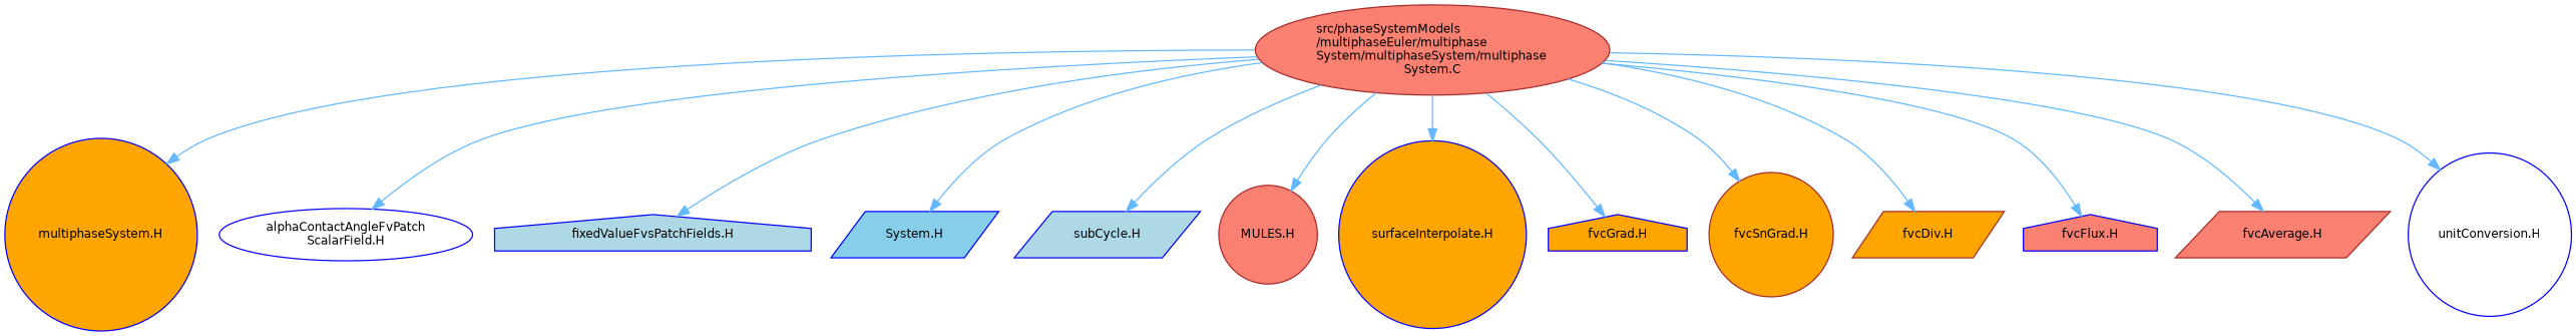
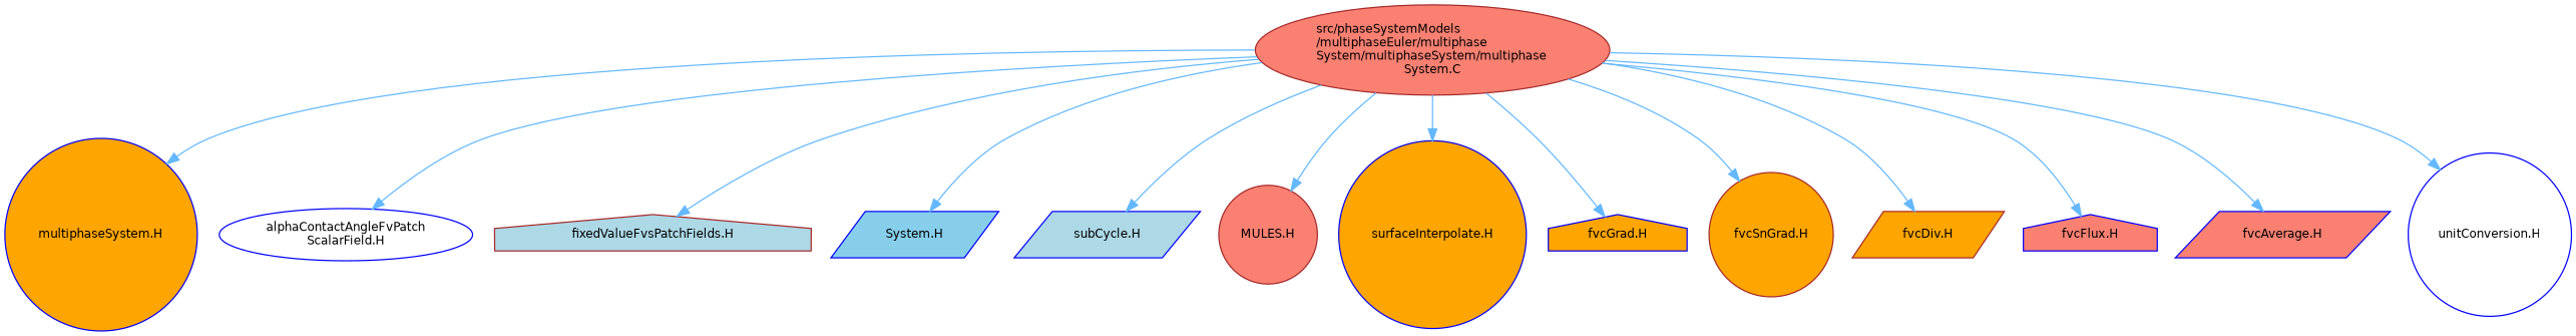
  digraph {
    node [color=blue fillcolor=orange fontname=Helvetica fontsize=10 shape=circle style=filled]
    edge [color=steelblue1 fontname=Helvetica fontsize=10 labelfontname=Helvetica labelfontsize=10 style=solid]
    n1 [color=brown fillcolor=salmon fontcolor=black height=0.2 label="src/phaseSystemModels\l/multiphaseEuler/multiphase\lSystem/multiphaseSystem/multiphase\lSystem.C" shape=ellipse width=0.4]
    n2 [height=0.2 label="multiphaseSystem.H" width=0.4]
    n3 [fillcolor=white height=0.2 label="alphaContactAngleFvPatch\lScalarField.H" shape=ellipse width=0.4]
-   n4 [fillcolor=lightblue height=0.2 label="fixedValueFvsPatchFields.H" shape=house width=0.4]
+   n4 [color=brown fillcolor=lightblue height=0.2 label="fixedValueFvsPatchFields.H" shape=house width=0.4]
    n5 [fillcolor=skyblue height=0.2 label="System.H" shape=parallelogram width=0.4]
    n6 [fillcolor=lightblue height=0.2 label="subCycle.H" shape=parallelogram width=0.4]
    n7 [color=brown fillcolor=salmon height=0.2 label="MULES.H" width=0.4]
    n8 [height=0.2 label="surfaceInterpolate.H" width=0.4]
    n9 [height=0.2 label="fvcGrad.H" shape=house width=0.4]
    n10 [color=brown height=0.2 label="fvcSnGrad.H" width=0.4]
    n11 [color=brown height=0.2 label="fvcDiv.H" shape=parallelogram width=0.4]
    n12 [fillcolor=salmon height=0.2 label="fvcFlux.H" shape=house width=0.4]
-   n13 [color=brown fillcolor=salmon height=0.2 label="fvcAverage.H" shape=parallelogram width=0.4]
+   n13 [fillcolor=salmon height=0.2 label="fvcAverage.H" shape=parallelogram width=0.4]
    n14 [fillcolor=white height=0.2 label="unitConversion.H" width=0.4]
    n1 -> n2
    n1 -> n3
    n1 -> n4
    n1 -> n5
    n1 -> n6
    n1 -> n7
    n1 -> n8
    n1 -> n9
    n1 -> n10
    n1 -> n11
    n1 -> n12
    n1 -> n13
    n1 -> n14
  }
